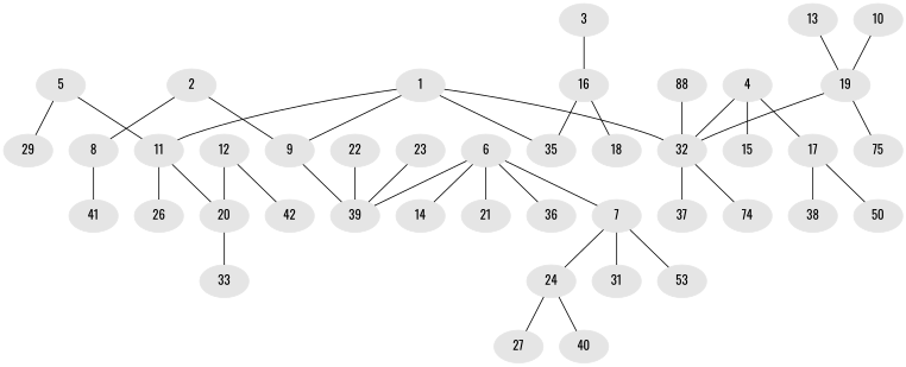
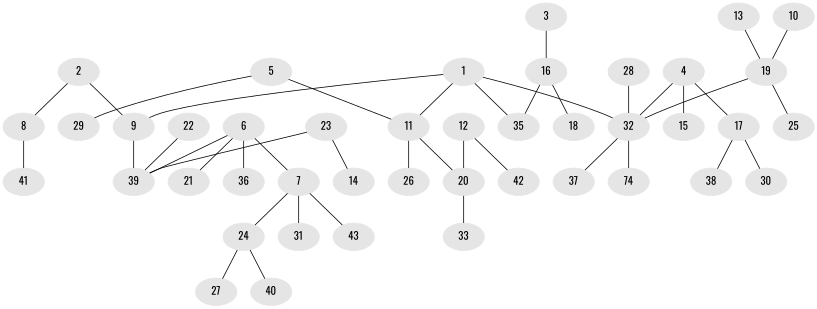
  graph {
    fontname=Oswald
    node [color=gray90 fontname=Oswald style=filled]
    edge [fontname=Oswald weight=1.0]
    1
    9
    11
    32
    35
    39
    20
    26
    n9 [label=74]
    37
    2
    8
    41
    3
    16
    18
    4
    15
    17
-   30 [label=50]
+   30
    38
    5
    29
    6
    7
    14
    21
    36
    24
    31
-   43 [label=53]
+   43
    27
    40
    10
    19
-   25 [label=75]
+   25
    33
    12
    42
    13
    22
    23
-   28 [label=88]
+   28
    1 -- 9
    1 -- 11
    1 -- 32
    1 -- 35
    9 -- 39
    11 -- 20
    11 -- 26
    32 -- n9
    32 -- 37
    20 -- 33
    2 -- 9
    2 -- 8
    8 -- 41
    3 -- 16
    16 -- 35
    16 -- 18
    4 -- 32
    4 -- 15
    4 -- 17
    17 -- 30
    17 -- 38
    5 -- 11
    5 -- 29
    6 -- 39
    6 -- 7
-   6 -- 14
+   23 -- 14
    6 -- 21
    6 -- 36
    7 -- 24
    7 -- 31
    7 -- 43
    24 -- 27
    24 -- 40
    10 -- 19
    19 -- 32
    19 -- 25
    12 -- 20
    12 -- 42
    13 -- 19
    22 -- 39
    23 -- 39
    28 -- 32
  }
